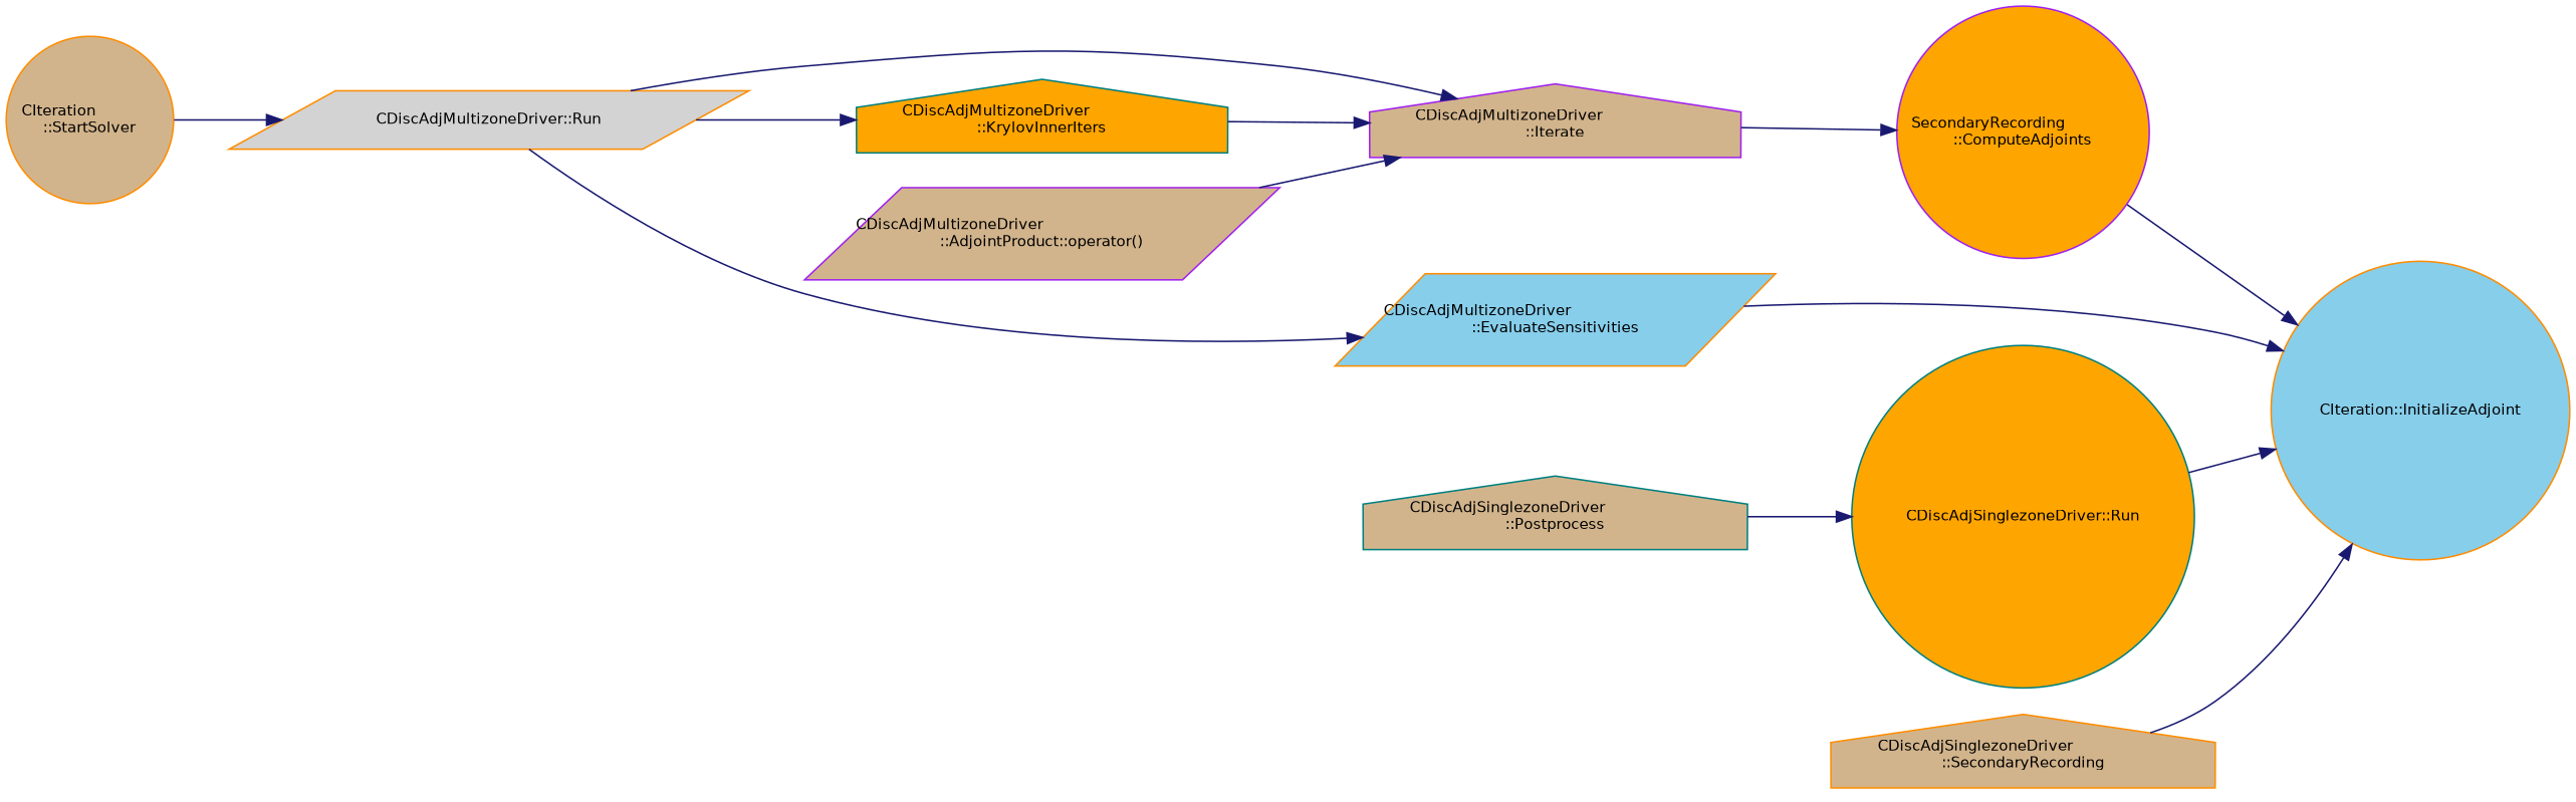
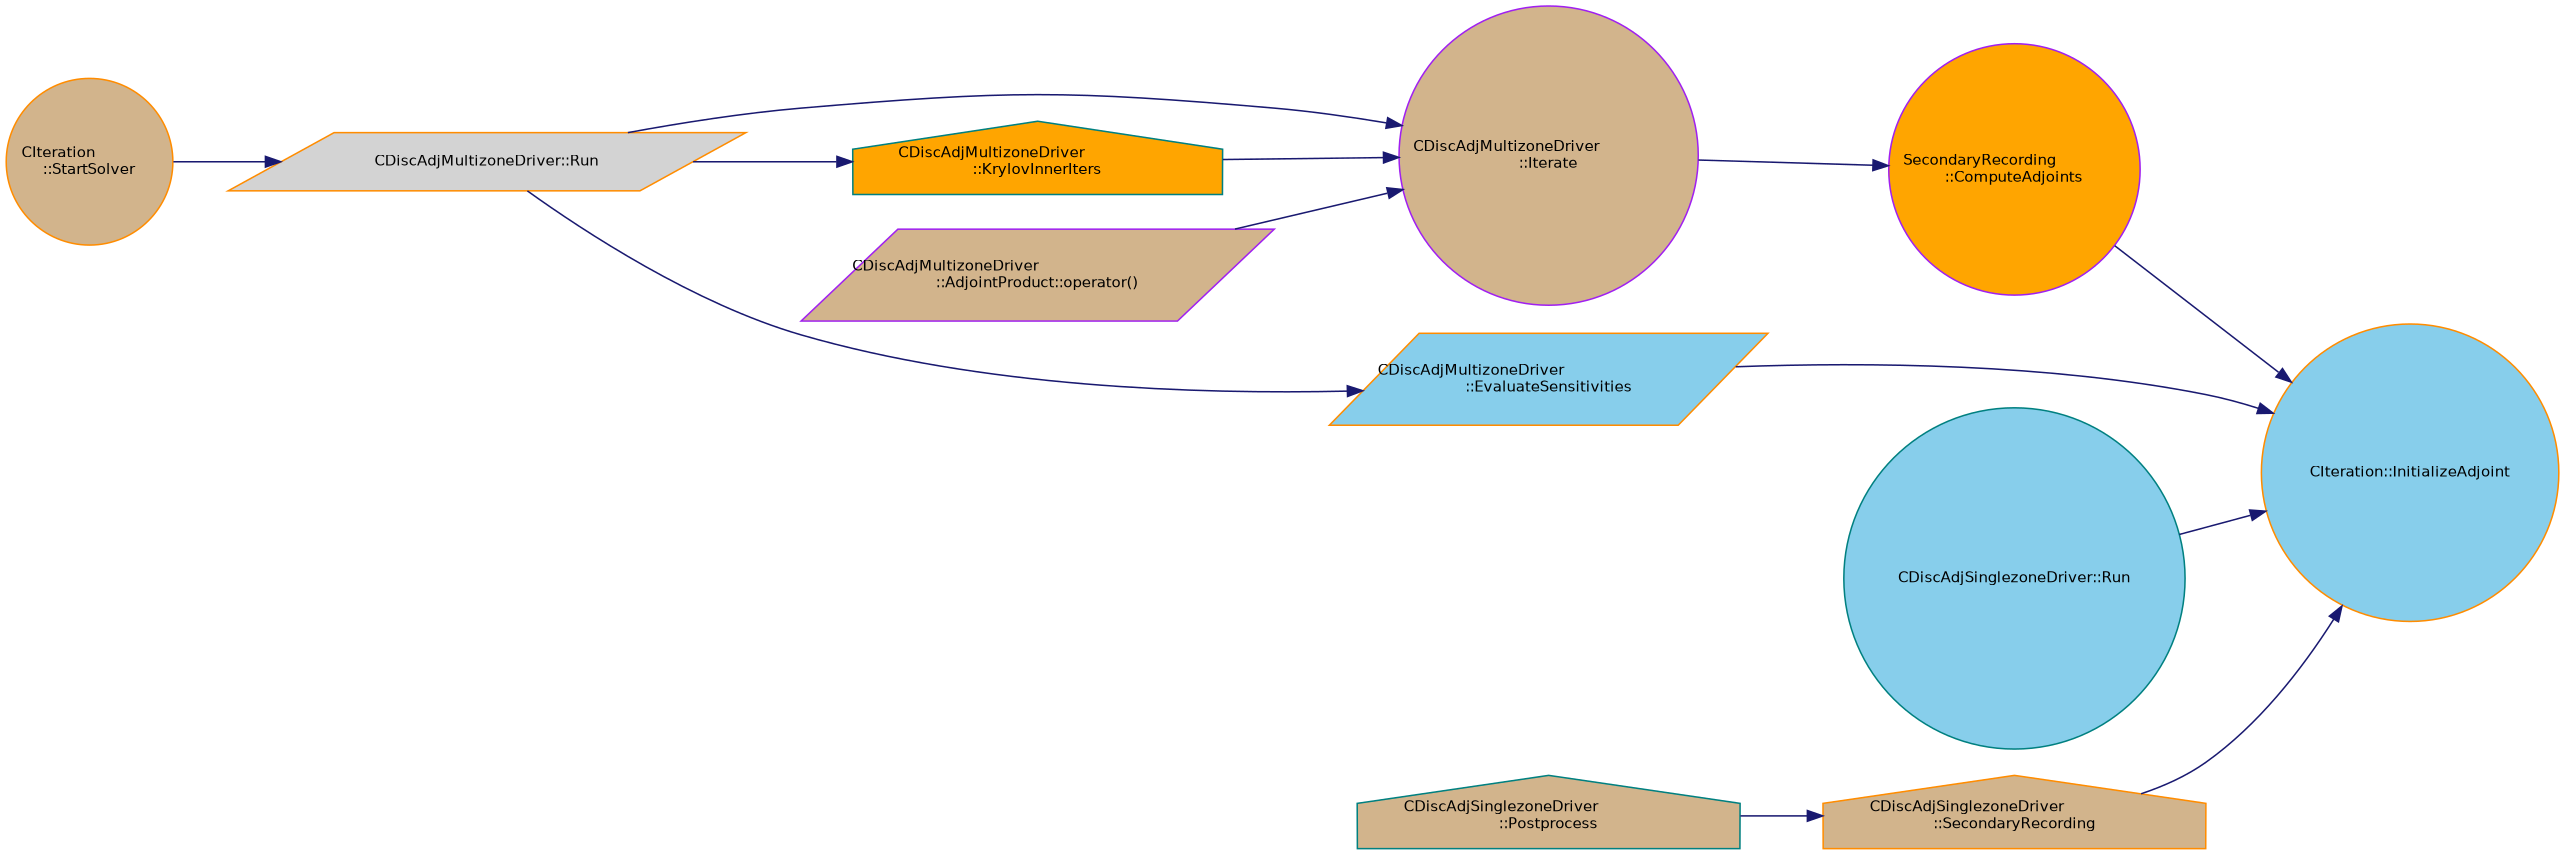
  digraph {
    rankdir=RL
    node [color=darkorange fillcolor=tan fontname=Helvetica fontsize=10 shape=circle style=filled]
    edge [color=midnightblue dir=back fontname=Helvetica fontsize=10 labelfontname=Helvetica labelfontsize=10 style=solid]
    n1 [fillcolor=skyblue fontcolor=black height=0.2 label="CIteration::InitializeAdjoint" width=0.4]
    n2 [color=purple fillcolor=orange height=0.2 label="SecondaryRecording\l::ComputeAdjoints" width=0.4]
    n3 [fillcolor=skyblue height=0.2 label="CDiscAdjMultizoneDriver\l::EvaluateSensitivities" shape=parallelogram width=0.4]
-   n4 [color=teal fillcolor=orange height=0.2 label="CDiscAdjSinglezoneDriver::Run" width=0.4]
+   n4 [color=teal fillcolor=skyblue height=0.2 label="CDiscAdjSinglezoneDriver::Run" width=0.4]
    n5 [height=0.2 label="CDiscAdjSinglezoneDriver\l::SecondaryRecording" shape=house width=0.4]
-   n6 [color=purple height=0.2 label="CDiscAdjMultizoneDriver\l::Iterate" shape=house width=0.4]
+   n6 [color=purple height=0.2 label="CDiscAdjMultizoneDriver\l::Iterate" width=0.4]
    n7 [fillcolor=lightgrey height=0.2 label="CDiscAdjMultizoneDriver::Run" shape=parallelogram width=0.4]
    n8 [color=teal height=0.2 label="CDiscAdjSinglezoneDriver\l::Postprocess" shape=house width=0.4]
    n9 [color=teal fillcolor=orange height=0.2 label="CDiscAdjMultizoneDriver\l::KrylovInnerIters" shape=house width=0.4]
    n10 [color=purple height=0.2 label="CDiscAdjMultizoneDriver\l::AdjointProduct::operator()" shape=parallelogram width=0.4]
    n11 [height=0.2 label="CIteration\l::StartSolver" width=0.4]
    n1 -> n2
    n1 -> n3
    n1 -> n4
    n1 -> n5
    n2 -> n6
    n3 -> n7
-   n4 -> n8
+   n5 -> n8
    n6 -> n7
    n6 -> n9
    n6 -> n10
    n7 -> n11
    n9 -> n7
  }
